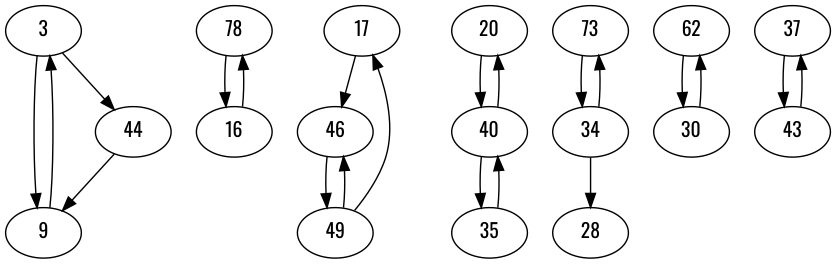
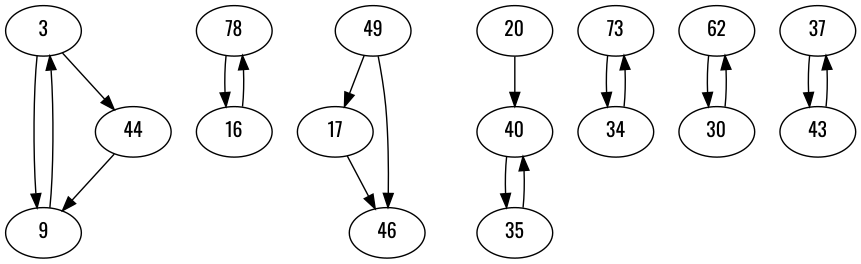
  digraph {
    fontname=Oswald
    node [fontname=Oswald]
    edge [fontname=Oswald]
    3
    9
    44
    n4 [label=78]
    16
    17
    46
    49
    20
    40
    35
    n12 [label=73]
    34
-   28
    n15 [label=62]
    30
    37
    43
    3 -> 9
    3 -> 44
    9 -> 3
    44 -> 9
    n4 -> 16
    16 -> n4
    17 -> 46
-   46 -> 49
    49 -> 17
    49 -> 46
    20 -> 40
-   40 -> 20
    40 -> 35
    35 -> 40
    n12 -> 34
    34 -> n12
-   34 -> 28
    n15 -> 30
    30 -> n15
    37 -> 43
    43 -> 37
  }
